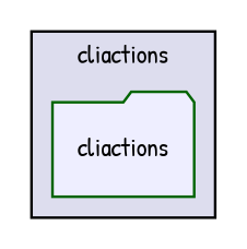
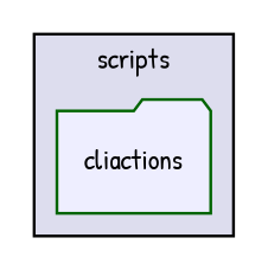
  digraph {
    compound=true
    fontname="Patrick Hand"
    n1 [fillcolor="#eeeeff" fontname="Patrick Hand" fontsize=10 label=cliactions pencolor=black shape=folder style=filled color=darkgreen]
    subgraph cluster_1 {
      bgcolor="#ddddee"
      fontsize=10
-     label=cliactions
+     label=scripts
      pencolor=black
      n1
    }
  }
